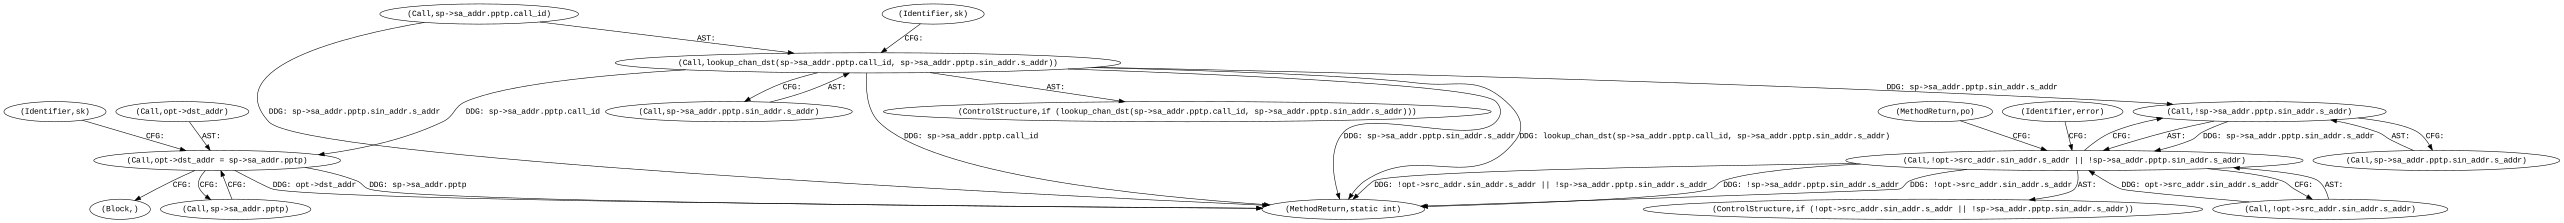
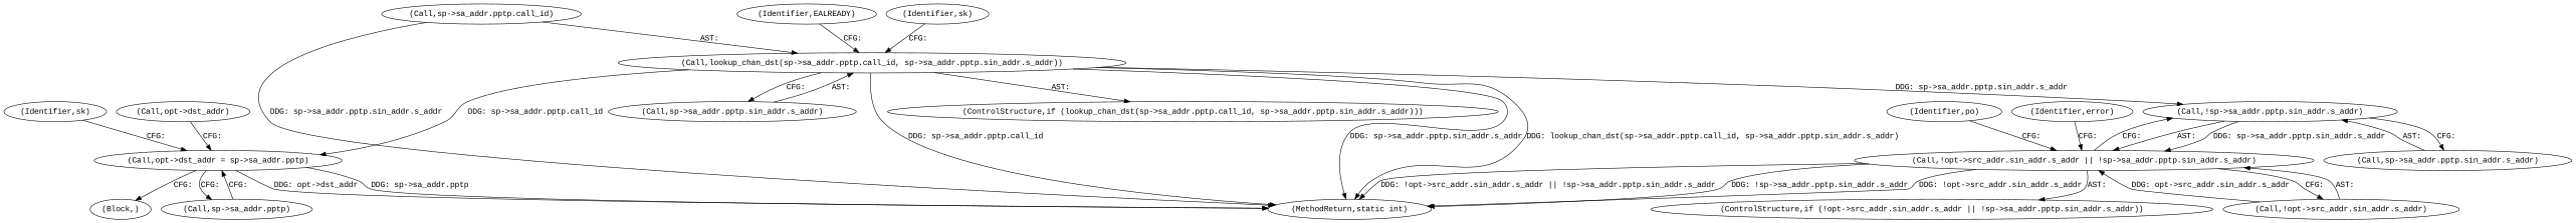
  digraph {
    fontname="Liberation Mono"
    node [fontname="Liberation Mono"]
    edge [fontname="Liberation Mono"]
    n1 [label="(Call,lookup_chan_dst(sp->sa_addr.pptp.call_id, sp->sa_addr.pptp.sin_addr.s_addr))"]
    n2 [label="(Call,!sp->sa_addr.pptp.sin_addr.s_addr)"]
    n3 [label="(Call,opt->dst_addr = sp->sa_addr.pptp)"]
    n4 [label="(Call,sp->sa_addr.pptp.sin_addr.s_addr)"]
    n5 [label="(MethodReturn,static int)"]
    n6 [label="(ControlStructure,if (lookup_chan_dst(sp->sa_addr.pptp.call_id, sp->sa_addr.pptp.sin_addr.s_addr)))"]
    n7 [label="(Call,!opt->src_addr.sin_addr.s_addr || !sp->sa_addr.pptp.sin_addr.s_addr)"]
    n8 [label="(Call,sp->sa_addr.pptp.sin_addr.s_addr)"]
    n9 [label="(Call,sp->sa_addr.pptp)"]
    n10 [label="(Block,)"]
    n11 [label="(ControlStructure,if (!opt->src_addr.sin_addr.s_addr || !sp->sa_addr.pptp.sin_addr.s_addr))"]
    n12 [label="(Call,!opt->src_addr.sin_addr.s_addr)"]
+   n13 [label="(Identifier,EALREADY)"]
    n14 [label="(Identifier,error)"]
-   n15 [label="(MethodReturn,po)"]
+   n15 [label="(Identifier,po)"]
    n16 [label="(Call,sp->sa_addr.pptp.call_id)"]
    n17 [label="(Identifier,sk)"]
    n18 [label="(Identifier,sk)"]
    n19 [label="(Call,opt->dst_addr)"]
    n1 -> n2 [label="DDG: sp->sa_addr.pptp.sin_addr.s_addr"]
    n1 -> n3 [label="DDG: sp->sa_addr.pptp.call_id"]
    n1 -> n4 [label="CFG: "]
    n1 -> n5 [label="DDG: sp->sa_addr.pptp.call_id"]
    n1 -> n5 [label="DDG: sp->sa_addr.pptp.sin_addr.s_addr"]
    n1 -> n5 [label="DDG: lookup_chan_dst(sp->sa_addr.pptp.call_id, sp->sa_addr.pptp.sin_addr.s_addr)"]
    n1 -> n6 [label="AST: "]
    n2 -> n7 [label="AST: "]
    n2 -> n7 [label="DDG: sp->sa_addr.pptp.sin_addr.s_addr"]
    n2 -> n8 [label="CFG: "]
    n3 -> n5 [label="DDG: opt->dst_addr"]
    n3 -> n5 [label="DDG: sp->sa_addr.pptp"]
    n3 -> n9 [label="CFG: "]
    n3 -> n10 [label="CFG: "]
    n4 -> n1 [label="AST: "]
    n7 -> n2 [label="CFG: "]
    n7 -> n5 [label="DDG: !sp->sa_addr.pptp.sin_addr.s_addr"]
    n7 -> n5 [label="DDG: !opt->src_addr.sin_addr.s_addr"]
    n7 -> n5 [label="DDG: !opt->src_addr.sin_addr.s_addr || !sp->sa_addr.pptp.sin_addr.s_addr"]
    n7 -> n11 [label="AST: "]
    n7 -> n12 [label="CFG: "]
    n8 -> n2 [label="AST: "]
    n9 -> n3 [label="CFG: "]
    n12 -> n7 [label="AST: "]
    n12 -> n7 [label="DDG: opt->src_addr.sin_addr.s_addr"]
+   n13 -> n1 [label="CFG: "]
    n14 -> n7 [label="CFG: "]
    n15 -> n7 [label="CFG: "]
    n16 -> n1 [label="AST: "]
    n16 -> n5 [label="DDG: sp->sa_addr.pptp.sin_addr.s_addr"]
    n17 -> n1 [label="CFG: "]
    n18 -> n3 [label="CFG: "]
-   n19 -> n3 [label="AST: "]
+   n19 -> n3 [label="CFG: "]
  }
